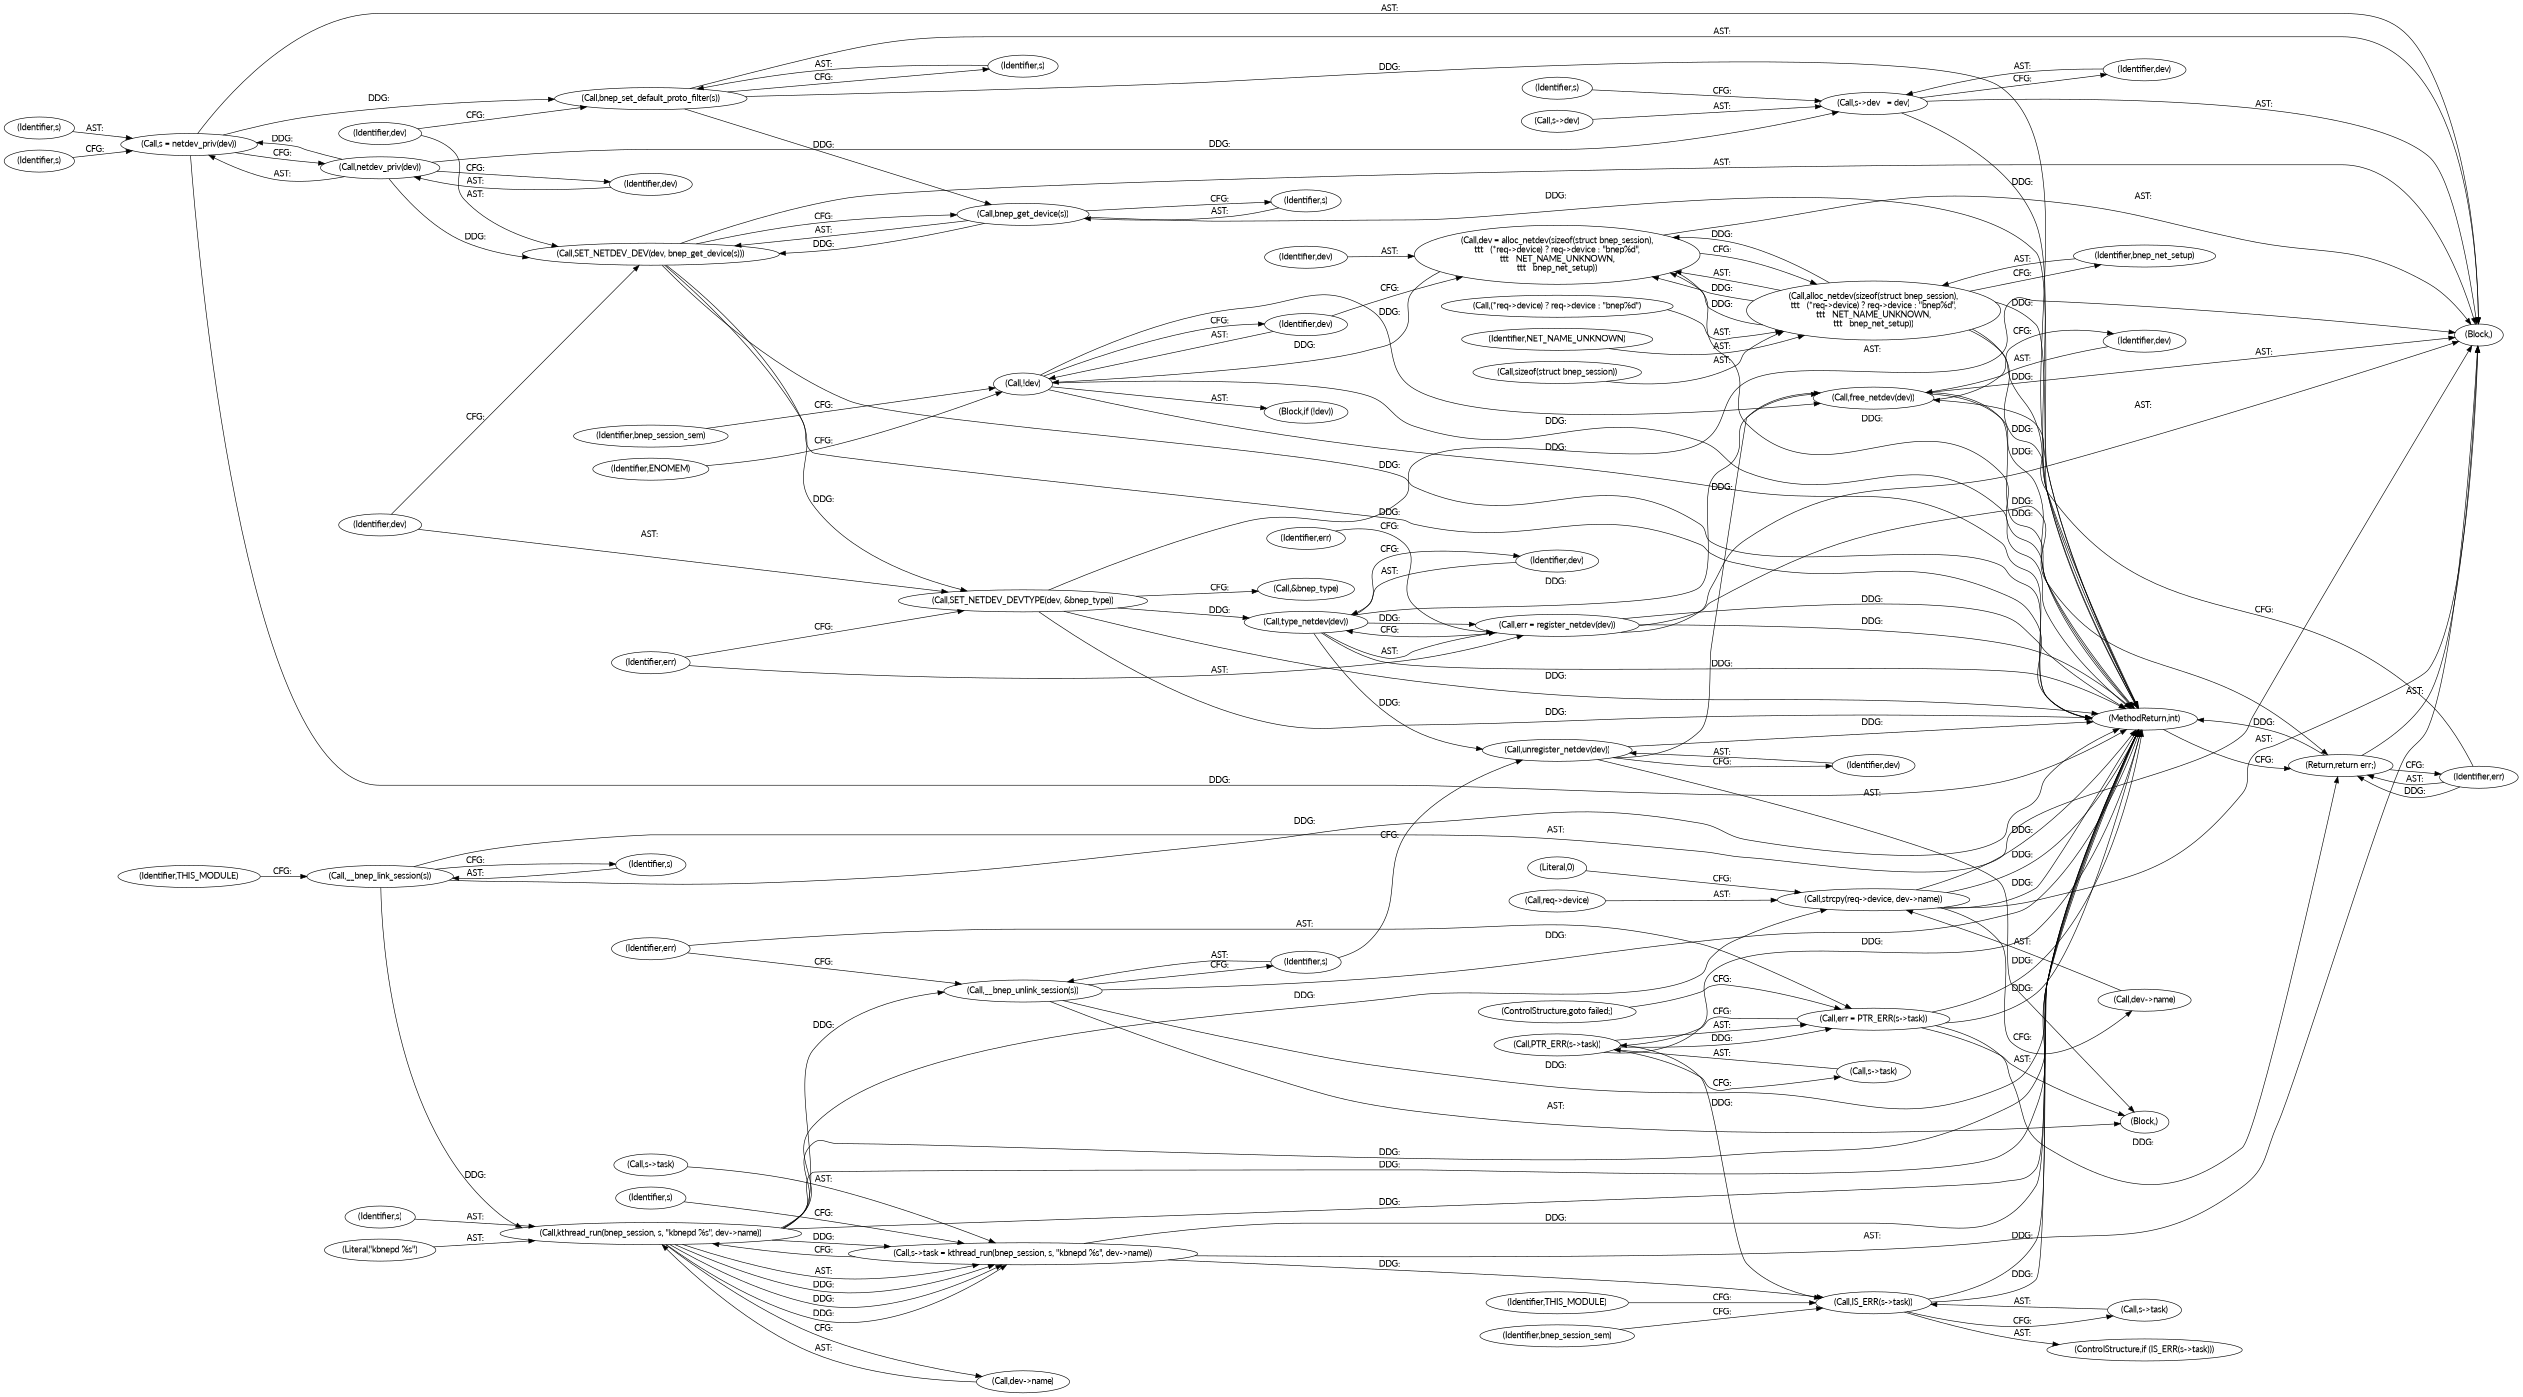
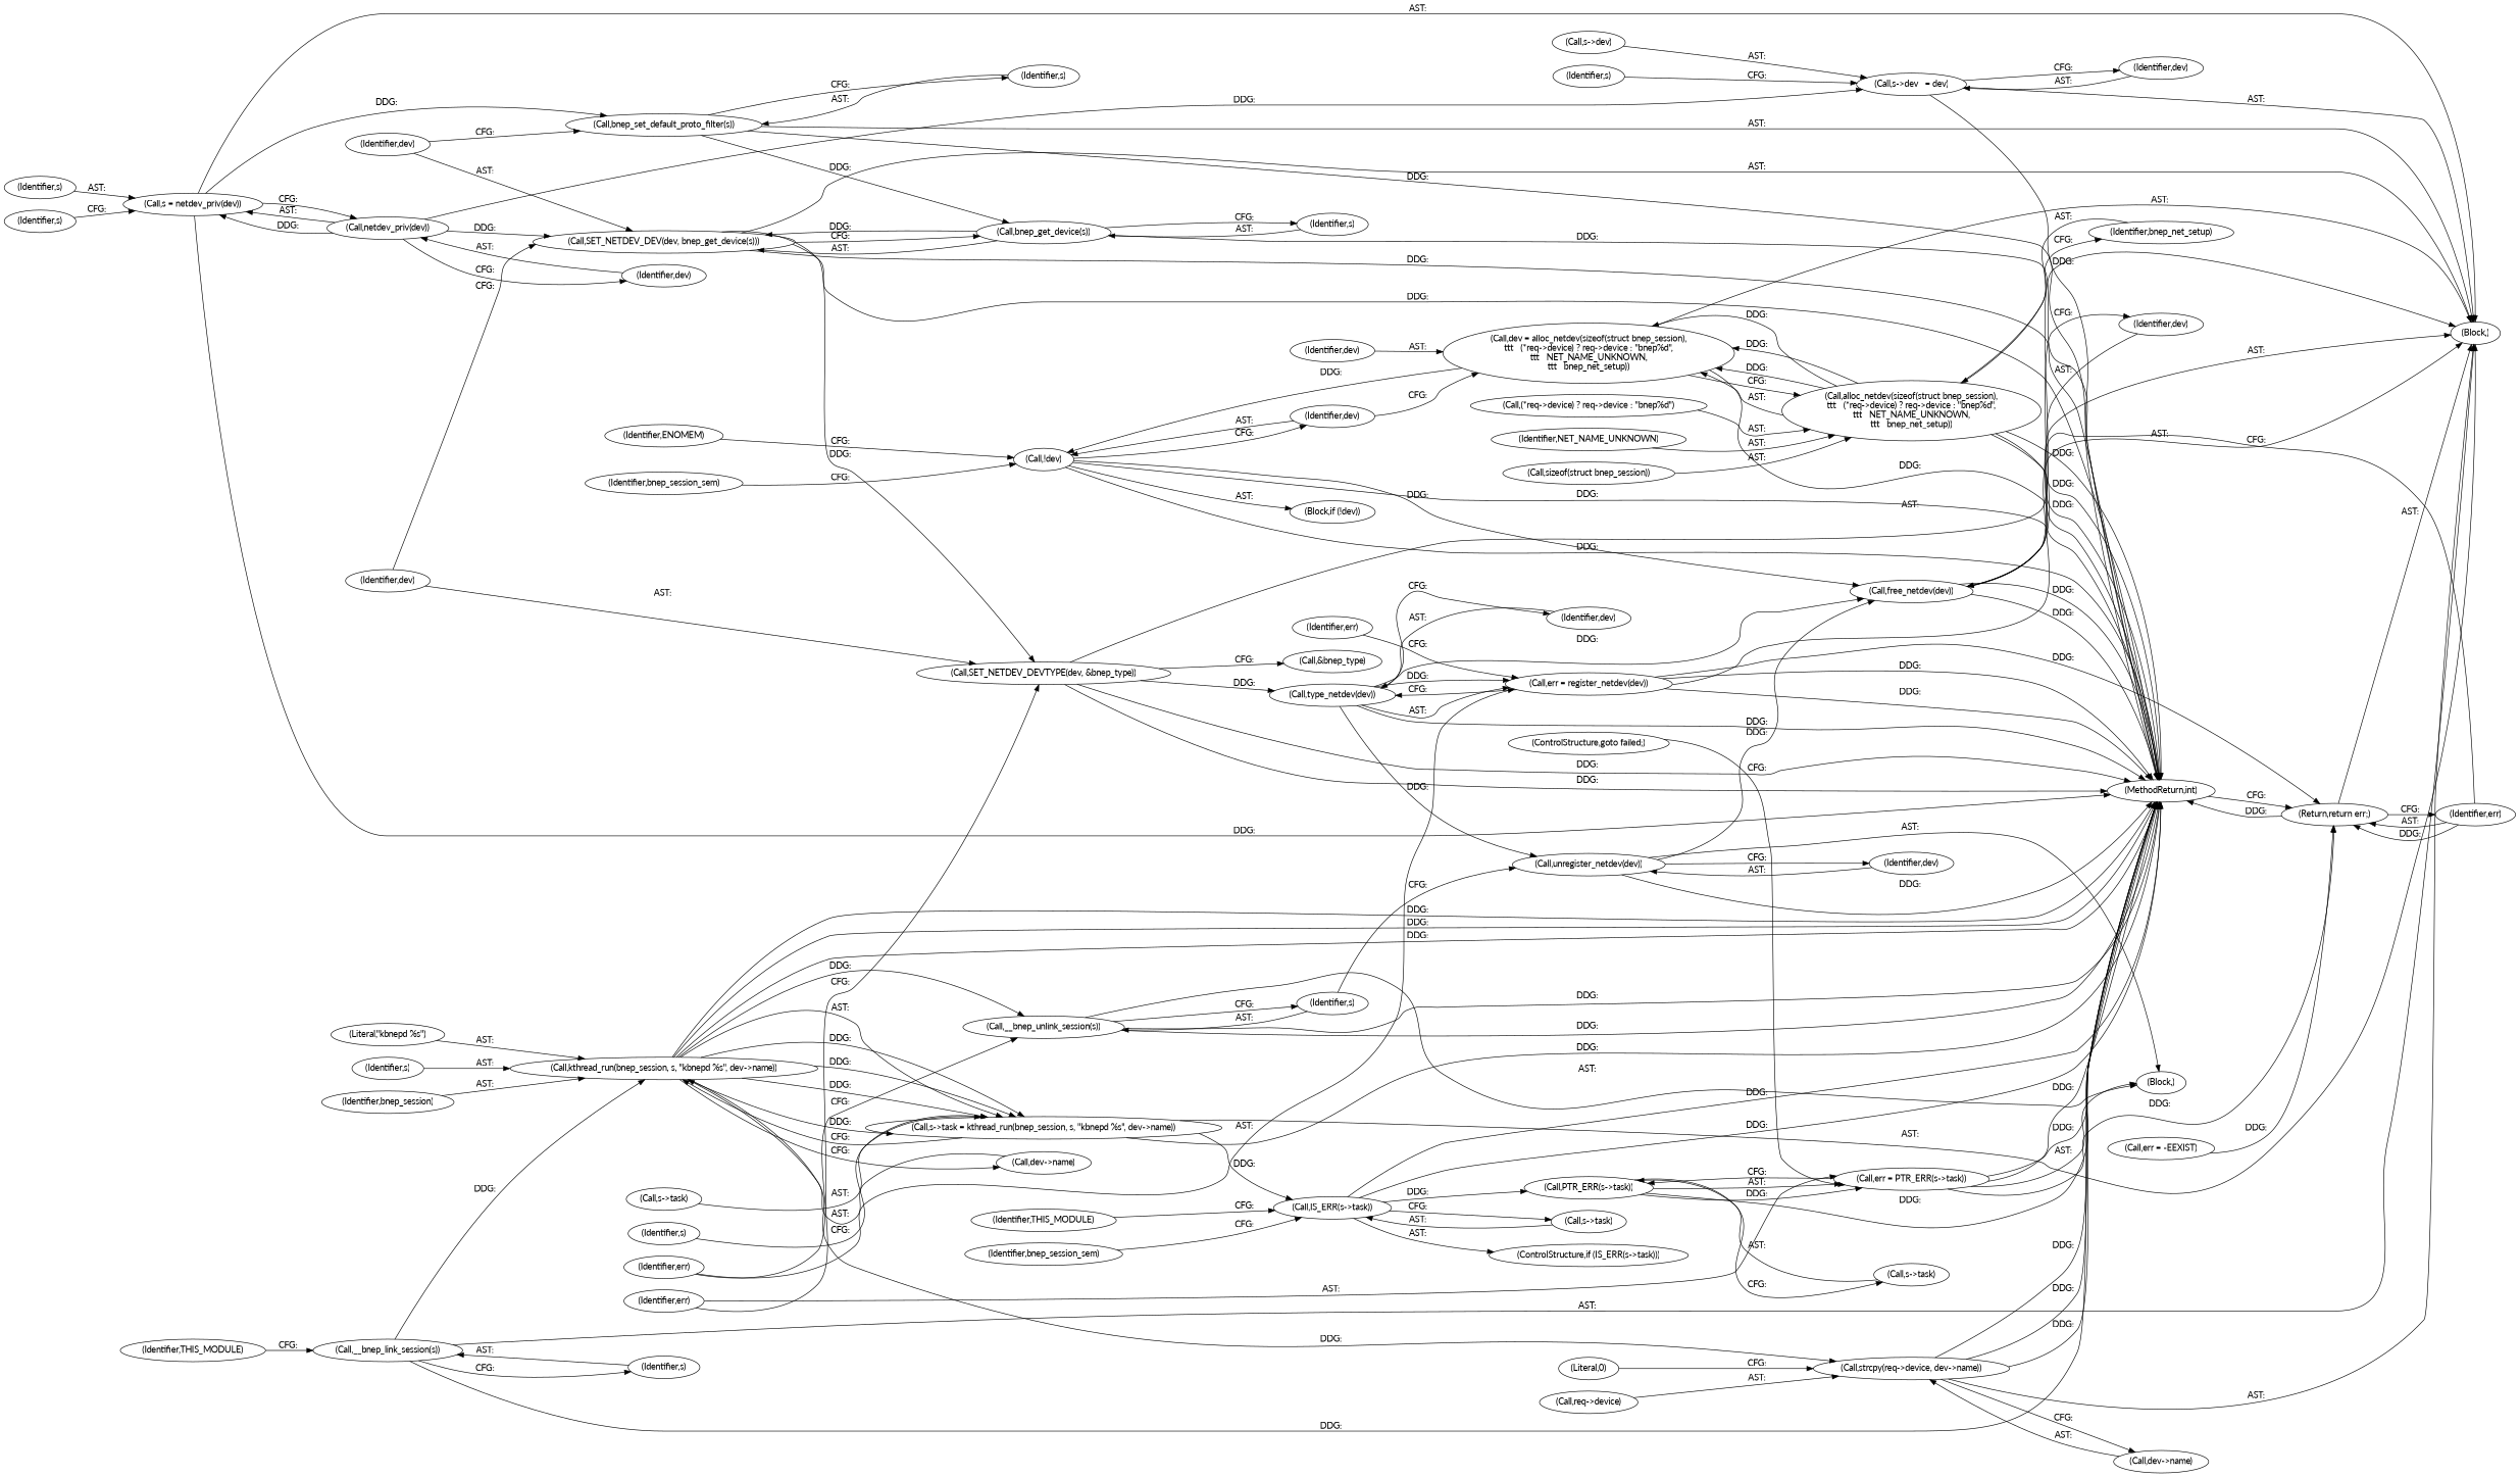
  digraph {
    fontname=Lato
    rankdir=LR
    node [fontname=Lato]
    edge [fontname=Lato]
    n1 [label="(Call,!dev)"]
    n2 [label="(Call,free_netdev(dev))"]
    n3 [label="(Identifier,dev)"]
    n4 [label="(Block,if (!dev))"]
    n5 [label="(MethodReturn,int)"]
    n6 [label="(Call,netdev_priv(dev))"]
    n7 [label="(Call,s = netdev_priv(dev))"]
    n8 [label="(Call,SET_NETDEV_DEV(dev, bnep_get_device(s)))"]
    n9 [label="(Call,s->dev   = dev)"]
    n10 [label="(Identifier,dev)"]
    n11 [label="(Block,)"]
    n12 [label="(Identifier,dev)"]
    n13 [label="(Call,dev = alloc_netdev(sizeof(struct bnep_session),\n\t\t\t   (*req->device) ? req->device : \"bnep%d\",\n\t\t\t   NET_NAME_UNKNOWN,\n\t\t\t   bnep_net_setup))"]
    n14 [label="(Return,return err;)"]
    n15 [label="(Call,alloc_netdev(sizeof(struct bnep_session),\n\t\t\t   (*req->device) ? req->device : \"bnep%d\",\n\t\t\t   NET_NAME_UNKNOWN,\n\t\t\t   bnep_net_setup))"]
    n16 [label="(Identifier,bnep_net_setup)"]
    n17 [label="(Call,bnep_set_default_proto_filter(s))"]
    n18 [label="(Call,bnep_get_device(s))"]
    n19 [label="(Call,SET_NETDEV_DEVTYPE(dev, &bnep_type))"]
    n20 [label="(Identifier,dev)"]
    n21 [label="(Identifier,s)"]
    n22 [label="(Identifier,s)"]
    n23 [label="(Call,__bnep_link_session(s))"]
    n24 [label="(Call,kthread_run(bnep_session, s, \"kbnepd %s\", dev->name))"]
    n25 [label="(Identifier,s)"]
    n26 [label="(Call,type_netdev(dev))"]
    n27 [label="(Call,&bnep_type)"]
    n28 [label="(Call,err = register_netdev(dev))"]
    n29 [label="(Call,unregister_netdev(dev))"]
    n30 [label="(Identifier,dev)"]
    n31 [label="(Block,)"]
    n32 [label="(Identifier,dev)"]
    n33 [label="(Identifier,err)"]
    n34 [label="(Call,s->task = kthread_run(bnep_session, s, \"kbnepd %s\", dev->name))"]
    n35 [label="(Call,__bnep_unlink_session(s))"]
    n36 [label="(Call,strcpy(req->device, dev->name))"]
    n37 [label="(Call,dev->name)"]
    n38 [label="(Call,IS_ERR(s->task))"]
    n39 [label="(Identifier,s)"]
    n40 [label="(Call,dev->name)"]
    n41 [label="(Call,PTR_ERR(s->task))"]
    n42 [label="(Call,s->task)"]
    n43 [label="(ControlStructure,if (IS_ERR(s->task)))"]
    n44 [label="(Call,err = PTR_ERR(s->task))"]
    n45 [label="(Call,s->task)"]
    n46 [label="(Identifier,dev)"]
    n47 [label="(Identifier,s)"]
    n48 [label="(Literal,0)"]
    n49 [label="(Identifier,s)"]
    n50 [label="(Identifier,THIS_MODULE)"]
    n51 [label="(Call,s->task)"]
    n52 [label="(Identifier,THIS_MODULE)"]
    n53 [label="(ControlStructure,goto failed;)"]
    n54 [label="(Call,(*req->device) ? req->device : \"bnep%d\")"]
    n55 [label="(Call,req->device)"]
    n56 [label="(Identifier,NET_NAME_UNKNOWN)"]
    n57 [label="(Identifier,bnep_session_sem)"]
    n58 [label="(Call,s->dev)"]
    n59 [label="(Literal,\"kbnepd %s\")"]
    n60 [label="(Identifier,s)"]
    n61 [label="(Identifier,s)"]
    n62 [label="(Identifier,bnep_session_sem)"]
    n63 [label="(Identifier,err)"]
+   n64 [label="(Call,err = -EEXIST)"]
    n65 [label="(Call,sizeof(struct bnep_session))"]
    n66 [label="(Identifier,ENOMEM)"]
+   n67 [label="(Identifier,bnep_session)"]
    n68 [label="(Identifier,dev)"]
    n69 [label="(Identifier,dev)"]
    n70 [label="(Identifier,err)"]
    n71 [label="(Identifier,err)"]
    n72 [label="(Identifier,s)"]
    n1 -> n2 [label="DDG: "]
    n1 -> n3 [label="CFG: "]
    n1 -> n4 [label="AST: "]
    n1 -> n5 [label="DDG: "]
    n1 -> n5 [label="DDG: "]
    n2 -> n5 [label="DDG: "]
    n2 -> n5 [label="DDG: "]
    n2 -> n11 [label="AST: "]
    n2 -> n12 [label="CFG: "]
    n3 -> n1 [label="AST: "]
    n3 -> n13 [label="CFG: "]
    n5 -> n14 [label="CFG: "]
    n6 -> n7 [label="AST: "]
    n6 -> n7 [label="DDG: "]
    n6 -> n8 [label="DDG: "]
    n6 -> n9 [label="DDG: "]
    n6 -> n10 [label="CFG: "]
    n7 -> n5 [label="DDG: "]
    n7 -> n6 [label="CFG: "]
    n7 -> n11 [label="AST: "]
    n7 -> n17 [label="DDG: "]
    n8 -> n5 [label="DDG: "]
    n8 -> n5 [label="DDG: "]
    n8 -> n11 [label="AST: "]
    n8 -> n18 [label="CFG: "]
    n8 -> n19 [label="DDG: "]
    n9 -> n5 [label="DDG: "]
    n9 -> n11 [label="AST: "]
    n9 -> n20 [label="CFG: "]
    n10 -> n6 [label="AST: "]
    n12 -> n2 [label="AST: "]
    n13 -> n1 [label="DDG: "]
    n13 -> n5 [label="DDG: "]
    n13 -> n11 [label="AST: "]
    n13 -> n15 [label="CFG: "]
    n14 -> n5 [label="DDG: "]
    n14 -> n11 [label="AST: "]
    n14 -> n33 [label="CFG: "]
    n15 -> n5 [label="DDG: "]
    n15 -> n5 [label="DDG: "]
    n15 -> n5 [label="DDG: "]
    n15 -> n13 [label="AST: "]
    n15 -> n13 [label="DDG: "]
    n15 -> n13 [label="DDG: "]
    n15 -> n13 [label="DDG: "]
    n15 -> n16 [label="CFG: "]
    n16 -> n15 [label="AST: "]
    n17 -> n5 [label="DDG: "]
    n17 -> n11 [label="AST: "]
    n17 -> n18 [label="DDG: "]
    n17 -> n21 [label="CFG: "]
    n18 -> n5 [label="DDG: "]
    n18 -> n8 [label="AST: "]
    n18 -> n8 [label="DDG: "]
    n18 -> n22 [label="CFG: "]
    n19 -> n5 [label="DDG: "]
    n19 -> n5 [label="DDG: "]
    n19 -> n11 [label="AST: "]
    n19 -> n26 [label="DDG: "]
    n19 -> n27 [label="CFG: "]
    n20 -> n9 [label="AST: "]
    n21 -> n17 [label="AST: "]
    n22 -> n18 [label="AST: "]
    n23 -> n5 [label="DDG: "]
    n23 -> n11 [label="AST: "]
    n23 -> n24 [label="DDG: "]
    n23 -> n25 [label="CFG: "]
    n24 -> n5 [label="DDG: "]
    n24 -> n5 [label="DDG: "]
    n24 -> n5 [label="DDG: "]
    n24 -> n34 [label="AST: "]
    n24 -> n34 [label="DDG: "]
    n24 -> n34 [label="DDG: "]
    n24 -> n34 [label="DDG: "]
    n24 -> n34 [label="DDG: "]
    n24 -> n35 [label="DDG: "]
    n24 -> n36 [label="DDG: "]
    n24 -> n37 [label="CFG: "]
    n25 -> n23 [label="AST: "]
    n26 -> n2 [label="DDG: "]
    n26 -> n5 [label="DDG: "]
    n26 -> n28 [label="AST: "]
    n26 -> n28 [label="DDG: "]
    n26 -> n29 [label="DDG: "]
    n26 -> n30 [label="CFG: "]
    n28 -> n5 [label="DDG: "]
    n28 -> n5 [label="DDG: "]
    n28 -> n11 [label="AST: "]
    n28 -> n14 [label="DDG: "]
    n28 -> n26 [label="CFG: "]
    n29 -> n2 [label="DDG: "]
    n29 -> n5 [label="DDG: "]
    n29 -> n31 [label="AST: "]
    n29 -> n32 [label="CFG: "]
    n30 -> n26 [label="AST: "]
    n32 -> n29 [label="AST: "]
    n33 -> n2 [label="CFG: "]
    n33 -> n14 [label="AST: "]
    n33 -> n14 [label="DDG: "]
    n34 -> n5 [label="DDG: "]
    n34 -> n11 [label="AST: "]
    n34 -> n24 [label="CFG: "]
    n34 -> n38 [label="DDG: "]
    n35 -> n5 [label="DDG: "]
    n35 -> n5 [label="DDG: "]
    n35 -> n31 [label="AST: "]
    n35 -> n39 [label="CFG: "]
    n36 -> n5 [label="DDG: "]
    n36 -> n5 [label="DDG: "]
    n36 -> n5 [label="DDG: "]
    n36 -> n11 [label="AST: "]
    n36 -> n40 [label="CFG: "]
    n37 -> n24 [label="AST: "]
    n38 -> n5 [label="DDG: "]
    n38 -> n5 [label="DDG: "]
-   n41 -> n38 [label="DDG: "]
+   n38 -> n41 [label="DDG: "]
    n38 -> n42 [label="CFG: "]
    n38 -> n43 [label="AST: "]
    n39 -> n29 [label="CFG: "]
    n39 -> n35 [label="AST: "]
    n40 -> n36 [label="AST: "]
    n41 -> n5 [label="DDG: "]
    n41 -> n44 [label="AST: "]
    n41 -> n44 [label="DDG: "]
    n41 -> n45 [label="CFG: "]
    n42 -> n38 [label="AST: "]
    n44 -> n5 [label="DDG: "]
    n44 -> n5 [label="DDG: "]
    n44 -> n14 [label="DDG: "]
    n44 -> n31 [label="AST: "]
    n44 -> n41 [label="CFG: "]
    n45 -> n41 [label="AST: "]
    n46 -> n8 [label="AST: "]
    n46 -> n17 [label="CFG: "]
    n47 -> n34 [label="CFG: "]
    n48 -> n36 [label="CFG: "]
    n49 -> n9 [label="CFG: "]
    n50 -> n23 [label="CFG: "]
    n51 -> n34 [label="AST: "]
    n52 -> n38 [label="CFG: "]
    n53 -> n44 [label="CFG: "]
    n54 -> n15 [label="AST: "]
    n55 -> n36 [label="AST: "]
    n56 -> n15 [label="AST: "]
    n57 -> n38 [label="CFG: "]
    n58 -> n9 [label="AST: "]
    n59 -> n24 [label="AST: "]
    n60 -> n7 [label="AST: "]
    n61 -> n24 [label="AST: "]
    n62 -> n1 [label="CFG: "]
    n63 -> n19 [label="CFG: "]
    n63 -> n28 [label="AST: "]
+   n64 -> n14 [label="DDG: "]
    n65 -> n15 [label="AST: "]
    n66 -> n1 [label="CFG: "]
+   n67 -> n24 [label="AST: "]
    n68 -> n13 [label="AST: "]
    n69 -> n8 [label="CFG: "]
    n69 -> n19 [label="AST: "]
    n70 -> n28 [label="CFG: "]
    n71 -> n35 [label="CFG: "]
    n71 -> n44 [label="AST: "]
    n72 -> n7 [label="CFG: "]
  }
